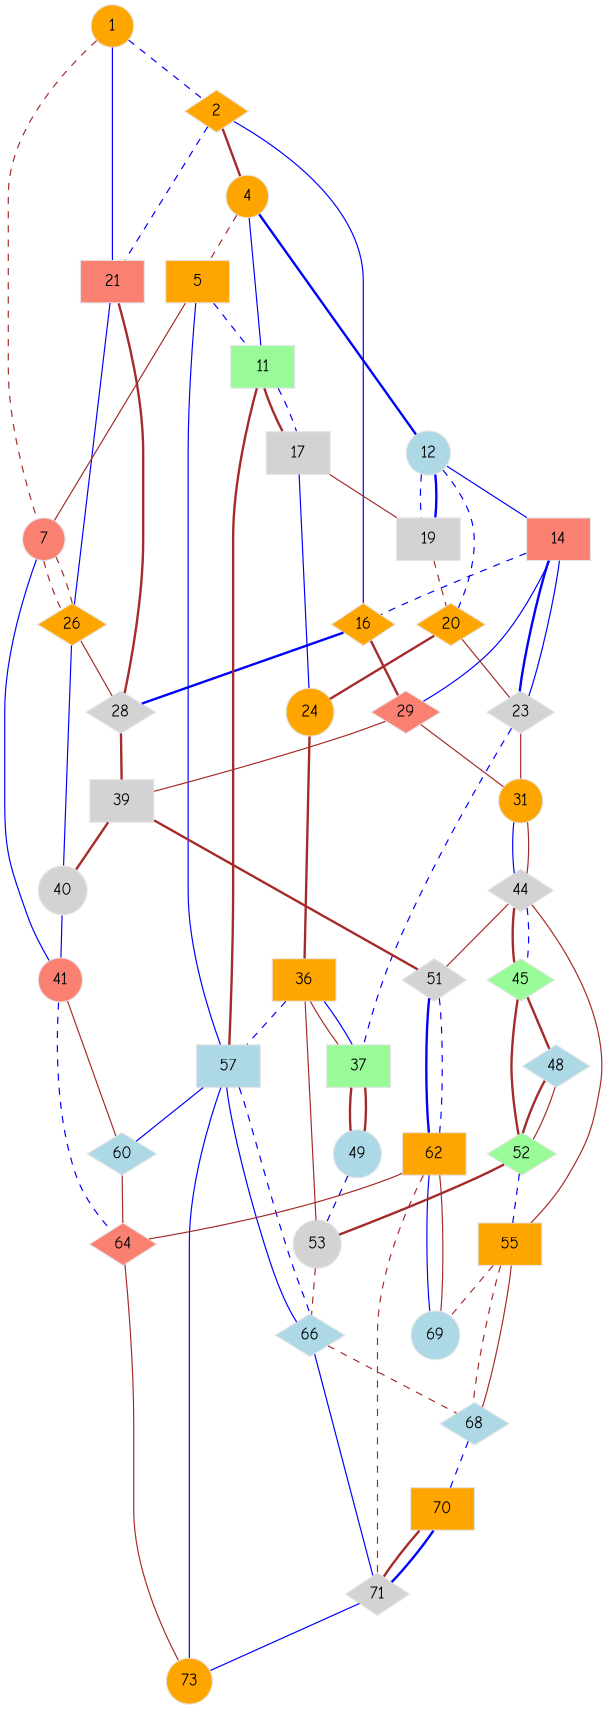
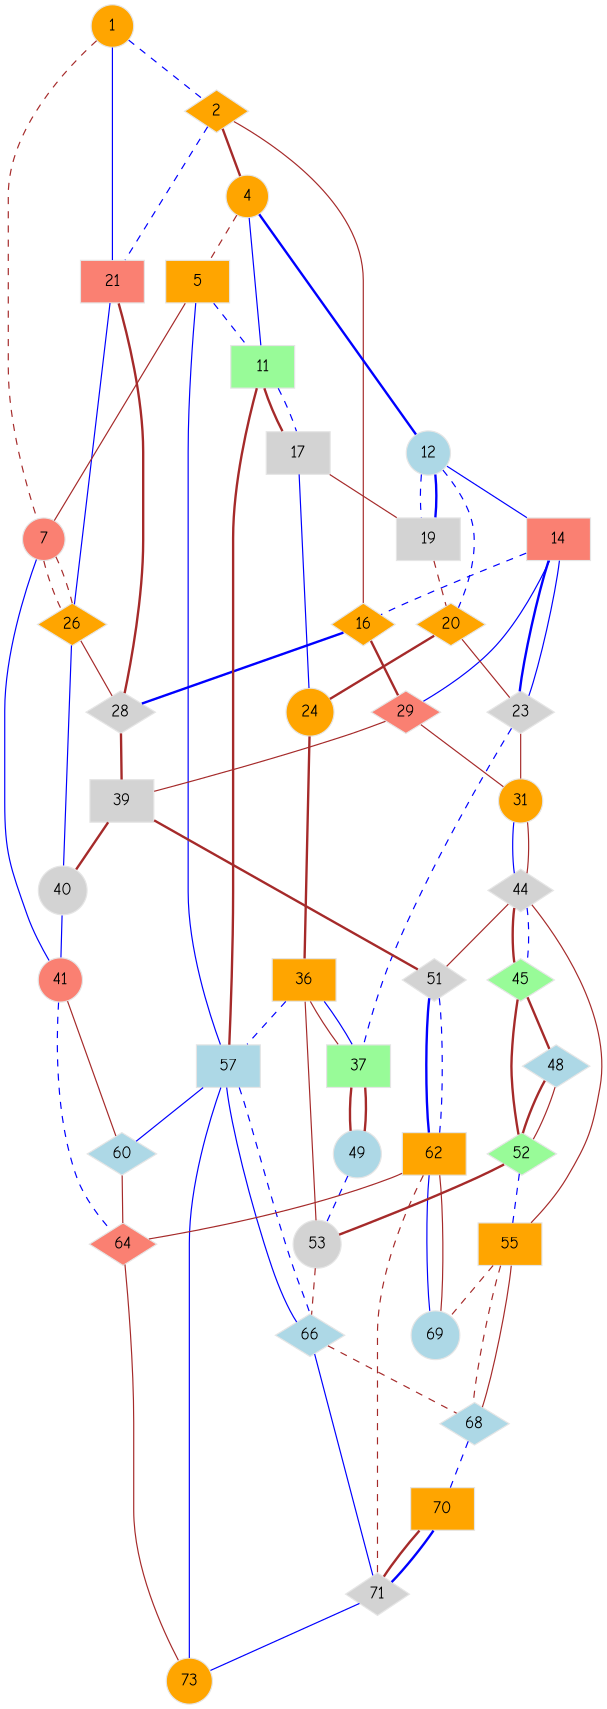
  graph {
    fontname="Comic Neue"
    node [color=gray90 fillcolor=orange fontname="Comic Neue" shape=diamond style=filled]
    edge [color=brown fontname="Comic Neue" style=solid]
    1 [shape=circle super="+6"]
    2 [super="+3"]
    7 [fillcolor=salmon shape=circle super="+8"]
    21 [fillcolor=salmon shape=box super="+25"]
    4 [shape=circle super="+10"]
    16 [super="+27"]
    26 [super="+35"]
    41 [fillcolor=salmon shape=circle super="+59"]
    28 [fillcolor=lightgrey super="+34"]
    5 [shape=box super="+9"]
    11 [fillcolor=palegreen shape=box]
    12 [fillcolor=lightblue shape=circle super="+13"]
    29 [fillcolor=salmon super="+32"]
    57 [fillcolor=lightblue shape=box super="+61"]
    17 [fillcolor=lightgrey shape=box super="+18"]
    14 [fillcolor=salmon shape=box super="+15"]
    19 [fillcolor=lightgrey shape=box]
    20 [super="+22"]
    60 [fillcolor=lightblue]
    66 [fillcolor=lightblue super="+67"]
    73 [shape=circle]
    40 [fillcolor=lightgrey shape=circle]
    64 [fillcolor=salmon super="+74"]
    24 [shape=circle super="+33"]
    23 [fillcolor=lightgrey super="+30"]
    31 [shape=circle]
    37 [fillcolor=palegreen shape=box super="+38"]
    39 [fillcolor=lightgrey shape=box super="+42"]
    36 [shape=box super="+58"]
    44 [fillcolor=lightgrey super="+50"]
    49 [fillcolor=lightblue shape=circle]
    53 [fillcolor=lightgrey shape=circle super="+65"]
    51 [fillcolor=lightgrey]
    45 [fillcolor=palegreen super="+46"]
    55 [shape=box super="+56"]
    62 [shape=box super="+63"]
    48 [fillcolor=lightblue]
    52 [fillcolor=palegreen super="+54"]
    68 [fillcolor=lightblue]
    69 [fillcolor=lightblue shape=circle]
    71 [fillcolor=lightgrey super="+72"]
    70 [shape=box]
    1 -- 2 [color=blue style=dashed]
    1 -- 7 [style=dashed]
    1 -- 21 [color=blue]
    2 -- 21 [color=blue style=dashed]
    2 -- 4 [style=bold]
-   2 -- 16 [color=blue]
+   2 -- 16
    7 -- 26 [style=dashed]
    7 -- 26 [style=dashed]
    7 -- 41 [color=blue]
    21 -- 26 [color=blue]
    21 -- 28 [style=bold]
    4 -- 5 [style=dashed]
    4 -- 11 [color=blue]
    4 -- 12 [color=blue style=bold]
    16 -- 28 [color=blue style=bold]
    16 -- 29 [style=bold]
    26 -- 28
    26 -- 40 [color=blue]
    41 -- 60
    41 -- 64 [color=blue style=dashed]
    28 -- 39 [style=bold]
    5 -- 7
    5 -- 11 [color=blue style=dashed]
    5 -- 57 [color=blue]
    11 -- 57 [style=bold]
    11 -- 17 [style=bold]
    11 -- 17 [color=blue style=dashed]
    12 -- 14 [color=blue]
    12 -- 19 [color=blue style=dashed]
    12 -- 19 [color=blue style=bold]
    12 -- 20 [color=blue style=dashed]
    29 -- 31
    29 -- 39
    57 -- 60 [color=blue]
    57 -- 66 [color=blue]
    57 -- 66 [color=blue style=dashed]
    57 -- 73 [color=blue]
    17 -- 19
    17 -- 24 [color=blue weight=2]
    14 -- 16 [color=blue style=dashed]
    14 -- 29 [color=blue]
    14 -- 23 [color=blue style=bold]
    14 -- 23 [color=blue]
    19 -- 20 [style=dashed]
    20 -- 24 [style=bold]
    20 -- 23
    60 -- 64
    66 -- 68 [style=dashed]
    66 -- 71 [color=blue]
    40 -- 41 [color=blue]
    64 -- 73
    24 -- 36 [style=bold]
    23 -- 31
    23 -- 37 [color=blue style=dashed]
    31 -- 44 [color=blue]
    31 -- 44
    37 -- 49 [style=bold]
    37 -- 49 [style=bold]
    39 -- 40 [style=bold]
    39 -- 51 [style=bold]
    36 -- 57 [color=blue style=dashed]
    36 -- 37
    36 -- 37 [color=blue]
    36 -- 53
    44 -- 51
    44 -- 45 [style=bold]
    44 -- 45 [color=blue style=dashed]
    44 -- 55
    49 -- 53 [color=blue style=dashed]
    53 -- 66 [style=dashed]
    51 -- 62 [color=blue style=bold]
    51 -- 62 [color=blue style=dashed]
    45 -- 48 [style=bold]
    45 -- 52 [style=bold]
    55 -- 68 [style=dashed]
    55 -- 68
    55 -- 69 [style=dashed]
    62 -- 64
    62 -- 69 [color=blue]
    62 -- 69
    62 -- 71 [style=dashed]
    48 -- 52 [style=bold]
    48 -- 52
    52 -- 53 [style=bold]
    52 -- 55 [color=blue style=dashed]
    68 -- 70 [color=blue style=dashed]
    71 -- 73 [color=blue]
    70 -- 71 [style=bold]
    70 -- 71 [color=blue style=bold]
  }
